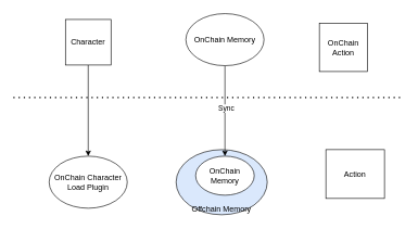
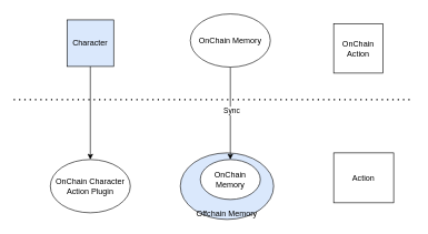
  <mxCell id="0" />
  <mxCell id="1" parent="0" />
  <mxCell id="2" value="" style="endArrow=none;dashed=1;html=1;dashPattern=1 3;strokeWidth=2;" parent="1" edge="1"><mxGeometry width="50" height="50" relative="1" as="geometry"><mxPoint x="20" y="149" as="sourcePoint" /><mxPoint x="620" y="149" as="targetPoint" /></mxGeometry></mxCell>
  <mxCell id="3" style="edgeStyle=none;html=1;entryX=0.5;entryY=0;entryDx=0;entryDy=0;" parent="1" source="4" edge="1"><mxGeometry relative="1" as="geometry"><mxPoint x="135" y="239" as="targetPoint" /></mxGeometry></mxCell>
- <mxCell id="4" value="Character" style="whiteSpace=wrap;html=1;aspect=fixed;" parent="1" vertex="1"><mxGeometry x="100" y="29" width="70" height="70" as="geometry" /></mxCell>
+ <mxCell id="4" value="Character" style="whiteSpace=wrap;html=1;aspect=fixed;fillColor=#dae8fc;" parent="1" vertex="1"><mxGeometry x="100" y="29" width="70" height="70" as="geometry" /></mxCell>
  <mxCell id="5" value="Action" style="whiteSpace=wrap;html=1;aspect=fixed;" parent="1" vertex="1"><mxGeometry x="500" y="229" width="90" height="75" as="geometry" /></mxCell>
- <mxCell id="6" value="OnChain Character Load Plugin" style="ellipse;whiteSpace=wrap;html=1;" parent="1" vertex="1"><mxGeometry x="75" y="239" width="120" height="80" as="geometry" /></mxCell>
+ <mxCell id="6" value="OnChain Character Action Plugin" style="ellipse;whiteSpace=wrap;html=1;" parent="1" vertex="1"><mxGeometry x="75" y="239" width="120" height="80" as="geometry" /></mxCell>
  <mxCell id="7" value="Offchain Memory" style="ellipse;whiteSpace=wrap;html=1;verticalAlign=bottom;fillColor=#dae8fc;" parent="1" vertex="1"><mxGeometry x="270" y="229" width="140" height="100" as="geometry" /></mxCell>
  <mxCell id="8" style="edgeStyle=none;html=1;exitX=0.5;exitY=1;exitDx=0;exitDy=0;entryX=0.5;entryY=0;entryDx=0;entryDy=0;" parent="1" source="10" target="11" edge="1"><mxGeometry relative="1" as="geometry" /></mxCell>
  <mxCell id="9" value="Sync" style="edgeLabel;html=1;align=center;verticalAlign=middle;resizable=0;points=[];" parent="8" vertex="1" connectable="0"><mxGeometry x="-0.067" y="1" relative="1" as="geometry"><mxPoint as="offset" /></mxGeometry></mxCell>
  <mxCell id="10" value="OnChain Memory" style="ellipse;whiteSpace=wrap;html=1;" parent="1" vertex="1"><mxGeometry x="285" y="20" width="120" height="80" as="geometry" /></mxCell>
  <mxCell id="11" value="OnChain Memory" style="ellipse;whiteSpace=wrap;html=1;" parent="1" vertex="1"><mxGeometry x="300" y="239" width="90" height="60" as="geometry" /></mxCell>
- <mxCell id="12" value="OnChain Action" style="whiteSpace=wrap;html=1;aspect=fixed;" parent="1" vertex="1"><mxGeometry x="490" y="35" width="74" height="74" as="geometry" /></mxCell>
+ <mxCell id="12" value="OnChain Action" style="whiteSpace=wrap;html=1;aspect=fixed;" parent="1" vertex="1"><mxGeometry x="500" y="35" width="74" height="74" as="geometry" /></mxCell>
